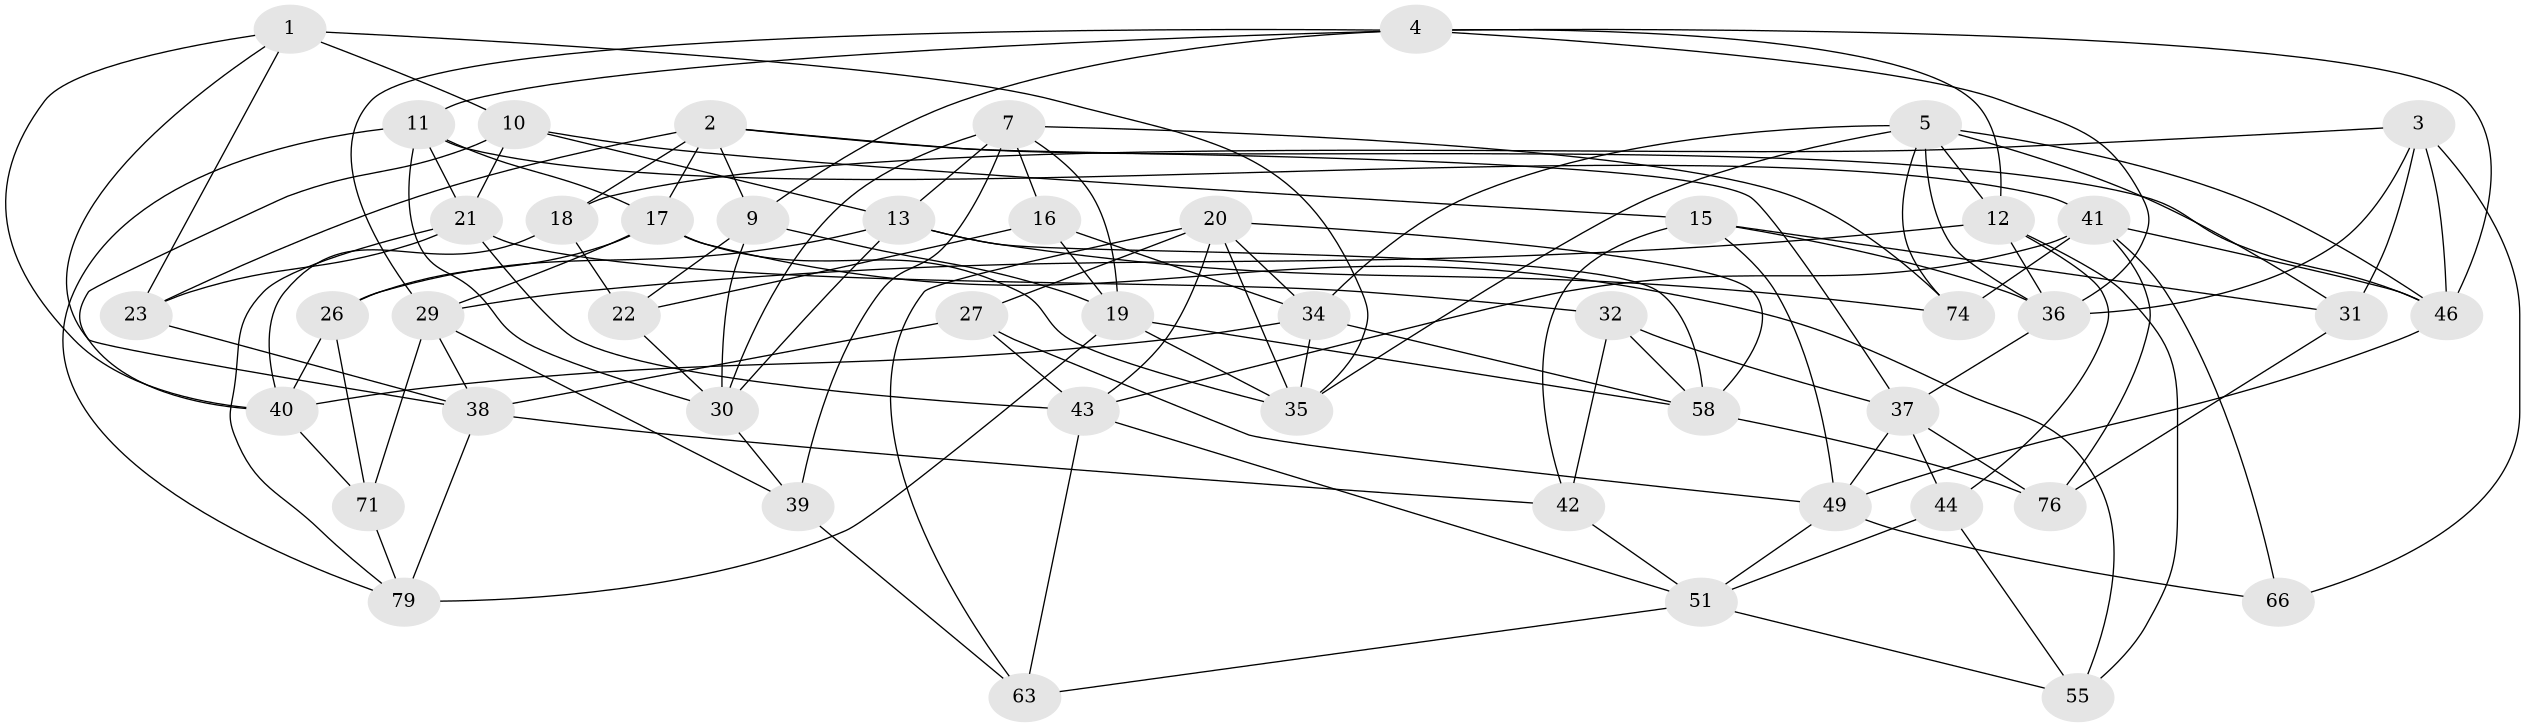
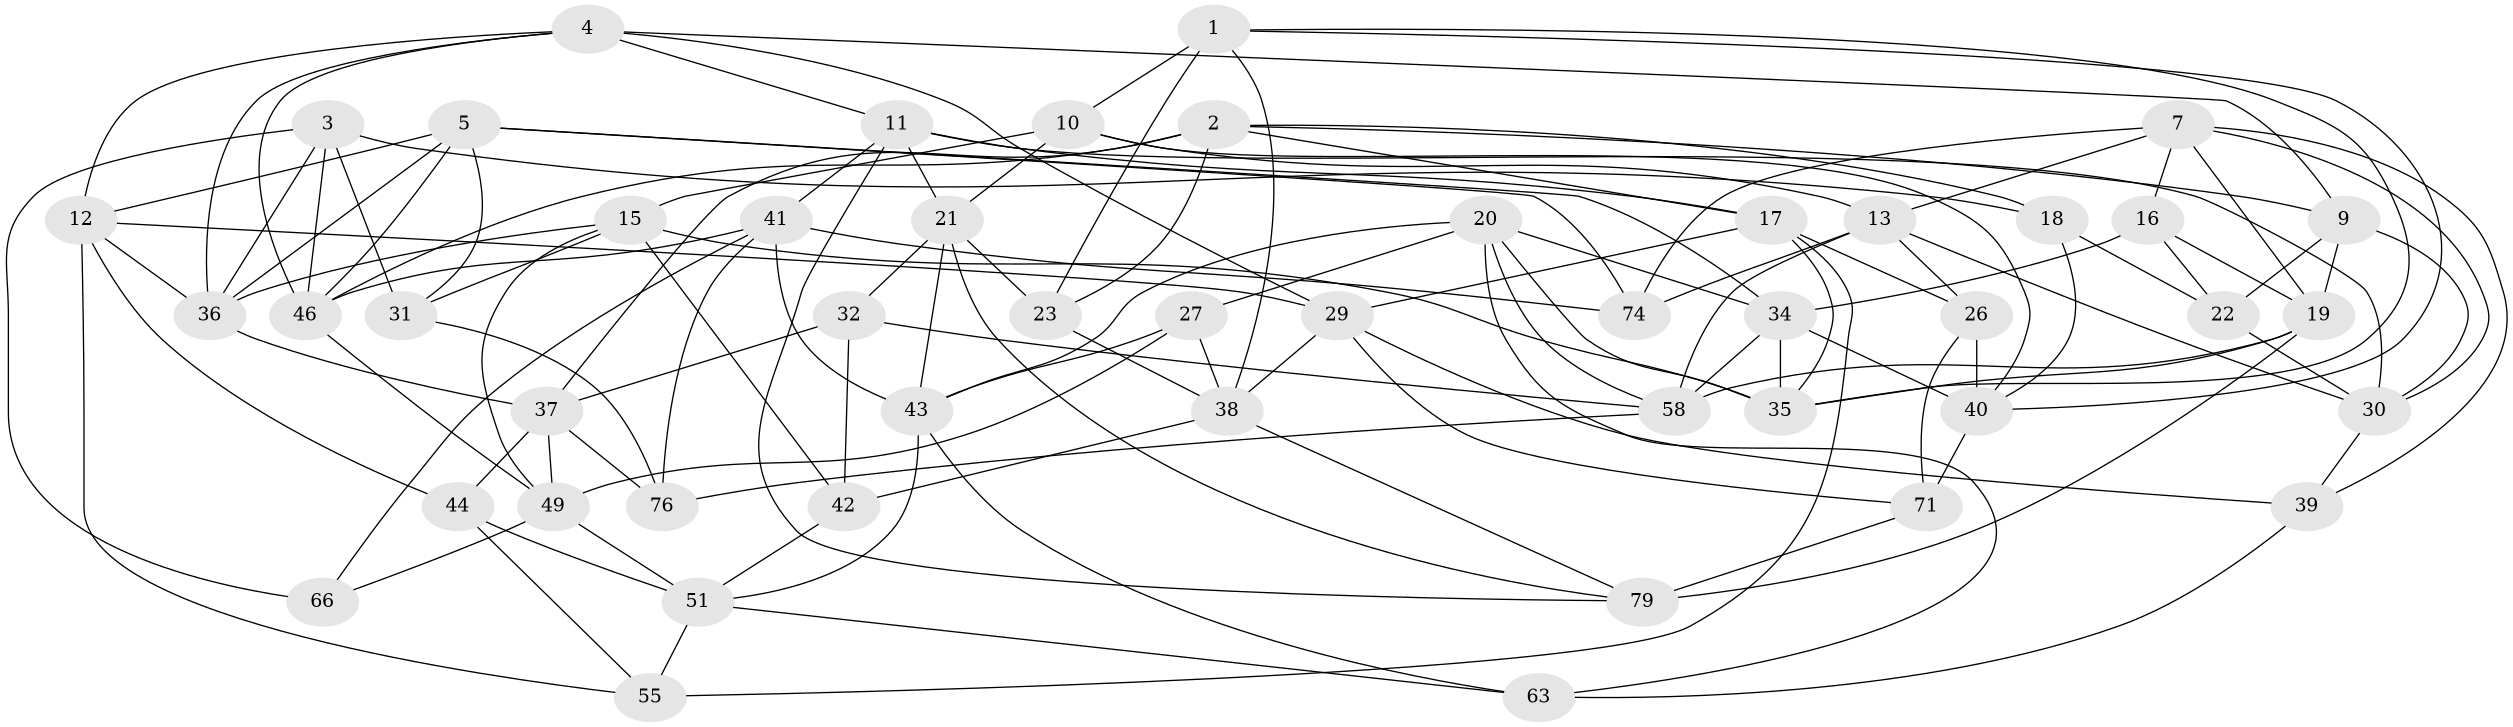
  graph {
    node [color=gray90 style=filled]
    1 [super="+24"]
    10 [super="+73"]
    23 [super="+59"]
    35 [super="+67"]
    38 [super="+48"]
    40 [super="+75"]
    13 [super="+64"]
    15 [super="+80"]
    21 [super="+25"]
    79 [super="+81"]
    42
    71
    2 [super="+53"]
    9 [super="+56"]
    17 [super="+52"]
    18
    37 [super="+77"]
    46 [super="+68"]
    30 [super="+54"]
    19 [super="+50"]
    22
    29 [super="+47"]
    55
    26
    44
    49 [super="+70"]
    76
    3 [super="+60"]
    31
    36 [super="+62"]
    66
    4 [super="+6"]
    11 [super="+61"]
    12 [super="+28"]
    41 [super="+65"]
    39
    5 [super="+8"]
    34 [super="+78"]
    74
    58 [super="+69"]
    7 [super="+72"]
    16
    63
    43 [super="+45"]
    32
    51 [super="+57"]
    20 [super="+33"]
    27
    1 -- 10 [weight=2]
    1 -- 23
    1 -- 35
    1 -- 38
    1 -- 40
    10 -- 40
    10 -- 13
    10 -- 15
    10 -- 21
    23 -- 38
    38 -- 79
    38 -- 42
    40 -- 71
    13 -- 30
    13 -- 26
    13 -- 74
    13 -- 58
-   5 -- 35
+   15 -- 35
    15 -- 42
    15 -- 49
    15 -- 31
    15 -- 36
    21 -- 23
    21 -- 79
    21 -- 43
    21 -- 32
    42 -- 51
    71 -- 79
    2 -- 23
    2 -- 9
    2 -- 17
    2 -- 18
    2 -- 37
    2 -- 46
    9 -- 30
    9 -- 19
    9 -- 22
    17 -- 35
    17 -- 29
    17 -- 55
    17 -- 26
    18 -- 40
    18 -- 22
    37 -- 44
    37 -- 49
    37 -- 76
    46 -- 49
    30 -- 39
    19 -- 35
    19 -- 79 [weight=2]
    19 -- 58
    22 -- 30
    29 -- 38
    29 -- 71
    29 -- 39
    26 -- 40
    26 -- 71
    44 -- 55
    44 -- 51
    49 -- 66
    49 -- 51
    3 -- 18
    3 -- 46
    3 -- 31
    3 -- 36
    3 -- 66
    31 -- 76
    36 -- 37
    4 -- 9
    4 -- 46
    4 -- 29
    4 -- 36
    4 -- 11
    4 -- 12
    11 -- 21
    11 -- 79
    11 -- 17
    11 -- 30
    11 -- 41
    12 -- 29
    12 -- 55
    12 -- 44
    12 -- 36
    41 -- 46
    41 -- 76
    41 -- 66
    41 -- 74
    41 -- 43
    39 -- 63
    5 -- 46
    5 -- 31
    5 -- 36
    5 -- 12
    5 -- 34
    5 -- 74
    34 -- 35
    34 -- 40
    34 -- 58
    58 -- 76
    7 -- 13
    7 -- 30
    7 -- 19
    7 -- 39
    7 -- 74
    7 -- 16
    16 -- 19
    16 -- 22
    16 -- 34
    43 -- 63
    43 -- 51
    32 -- 42
    32 -- 37
    32 -- 58
    51 -- 55
    51 -- 63
    20 -- 35
    20 -- 34
    20 -- 58
    20 -- 63
    20 -- 43
    20 -- 27
    27 -- 38
    27 -- 49
    27 -- 43
  }
